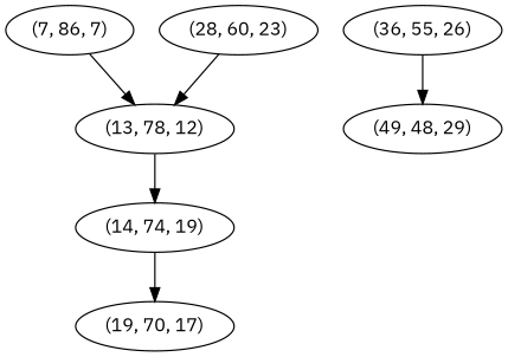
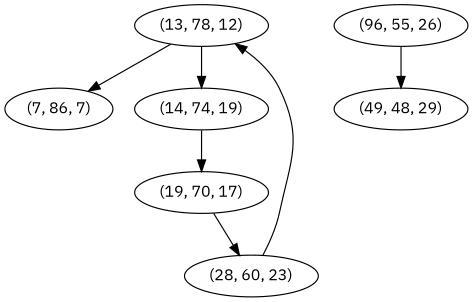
  digraph {
    fontname="IBM Plex Sans"
    node [fontname="IBM Plex Sans"]
    edge [fontname="IBM Plex Sans"]
    "(7, 86, 7)"
    "(13, 78, 12)"
    n3 [label="(14, 74, 19)"]
    "(19, 70, 17)"
    "(28, 60, 23)"
    n6 [label="(49, 48, 29)"]
-   "(36, 55, 26)"
-   "(7, 86, 7)" -> "(13, 78, 12)"
+   "(36, 55, 26)" [label="(96, 55, 26)"]
+   "(13, 78, 12)" -> "(7, 86, 7)"
    "(13, 78, 12)" -> n3
    n3 -> "(19, 70, 17)"
+   "(19, 70, 17)" -> "(28, 60, 23)"
    "(28, 60, 23)" -> "(13, 78, 12)"
    "(36, 55, 26)" -> n6
  }
